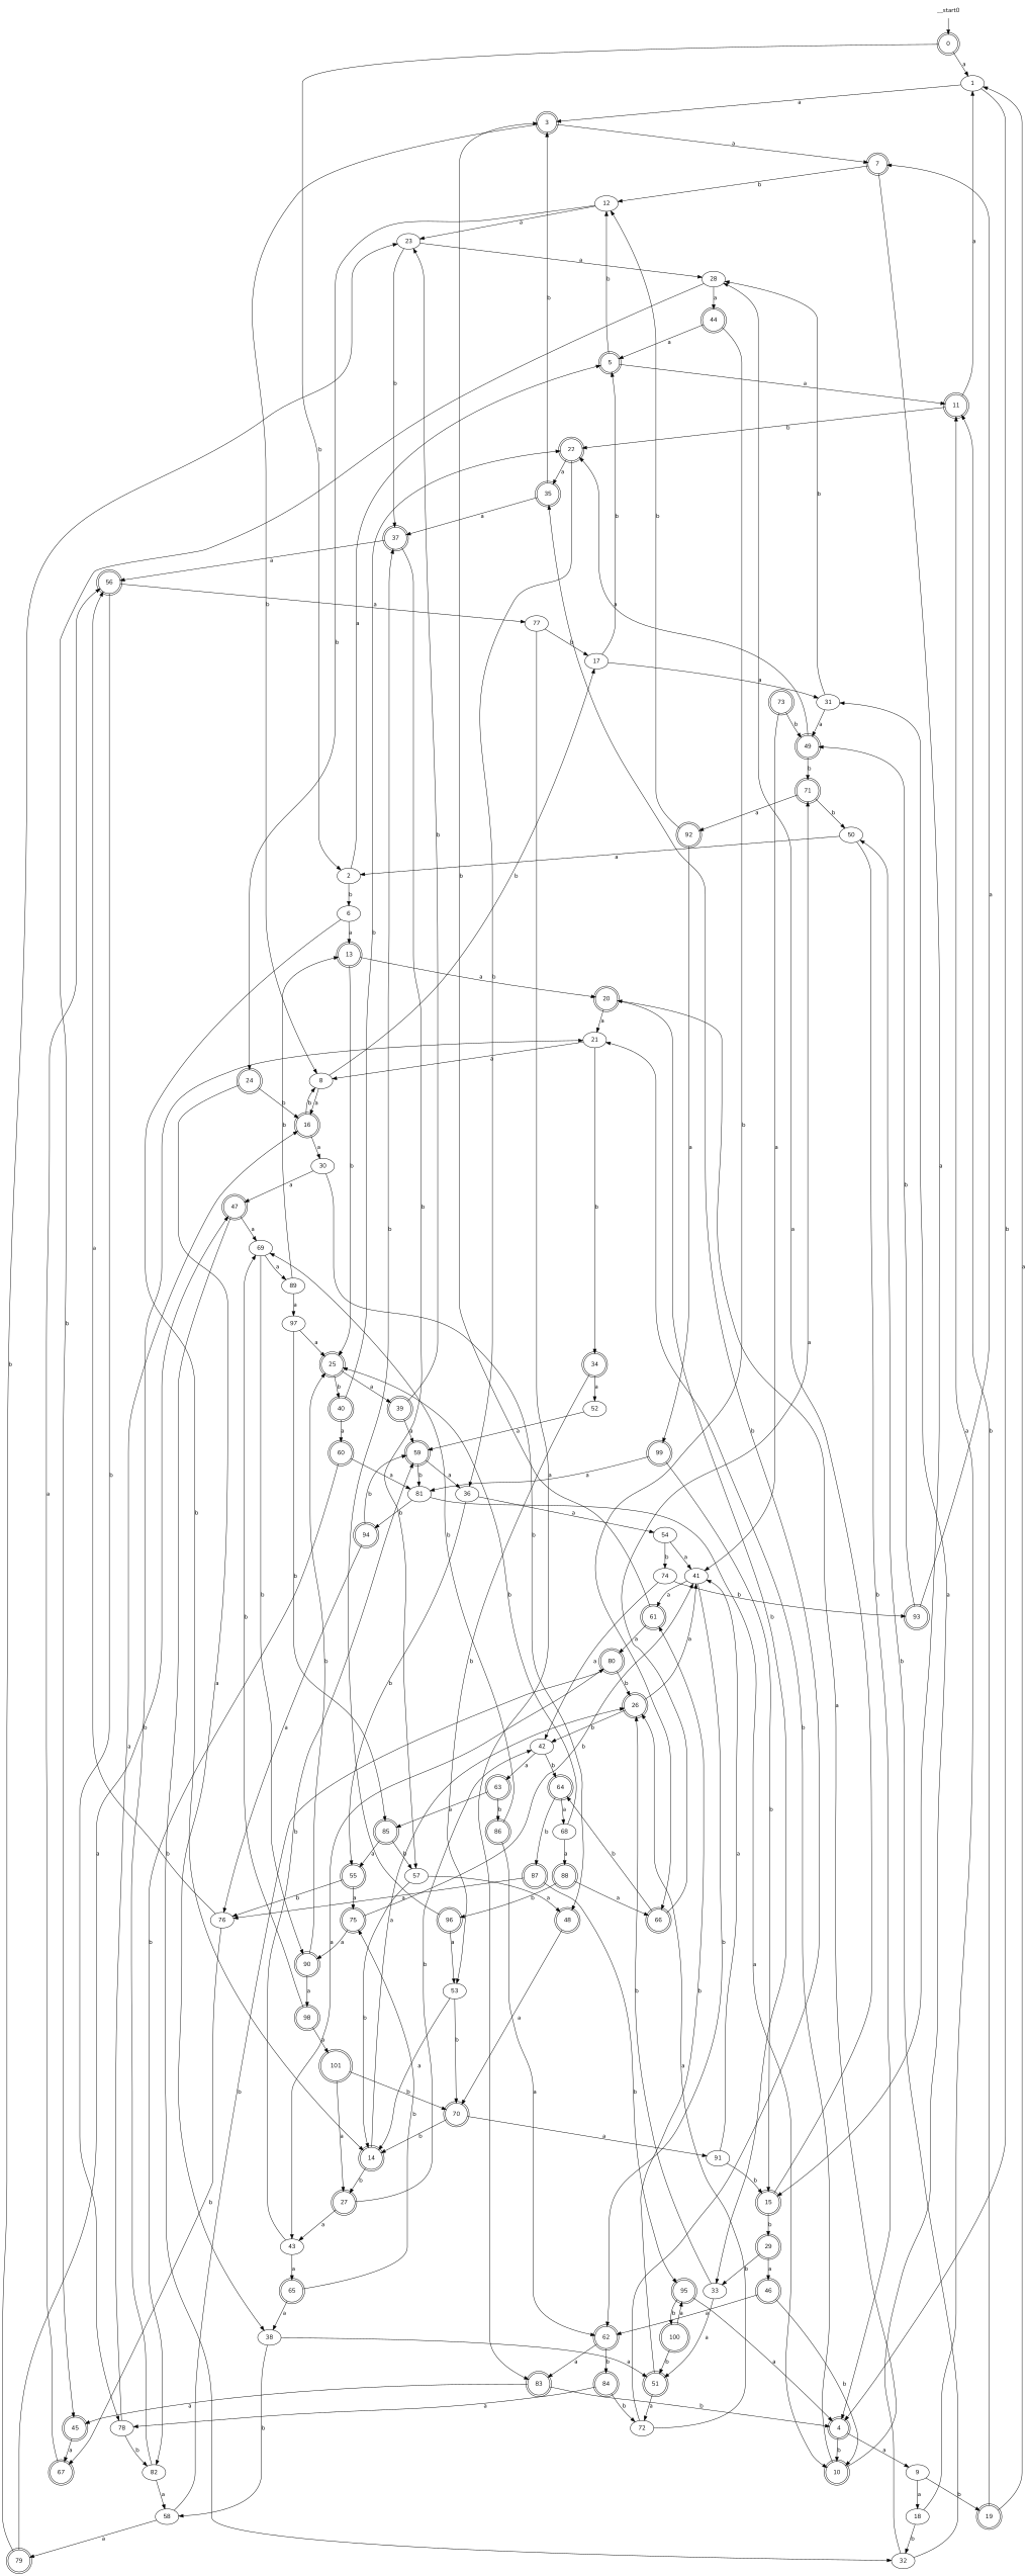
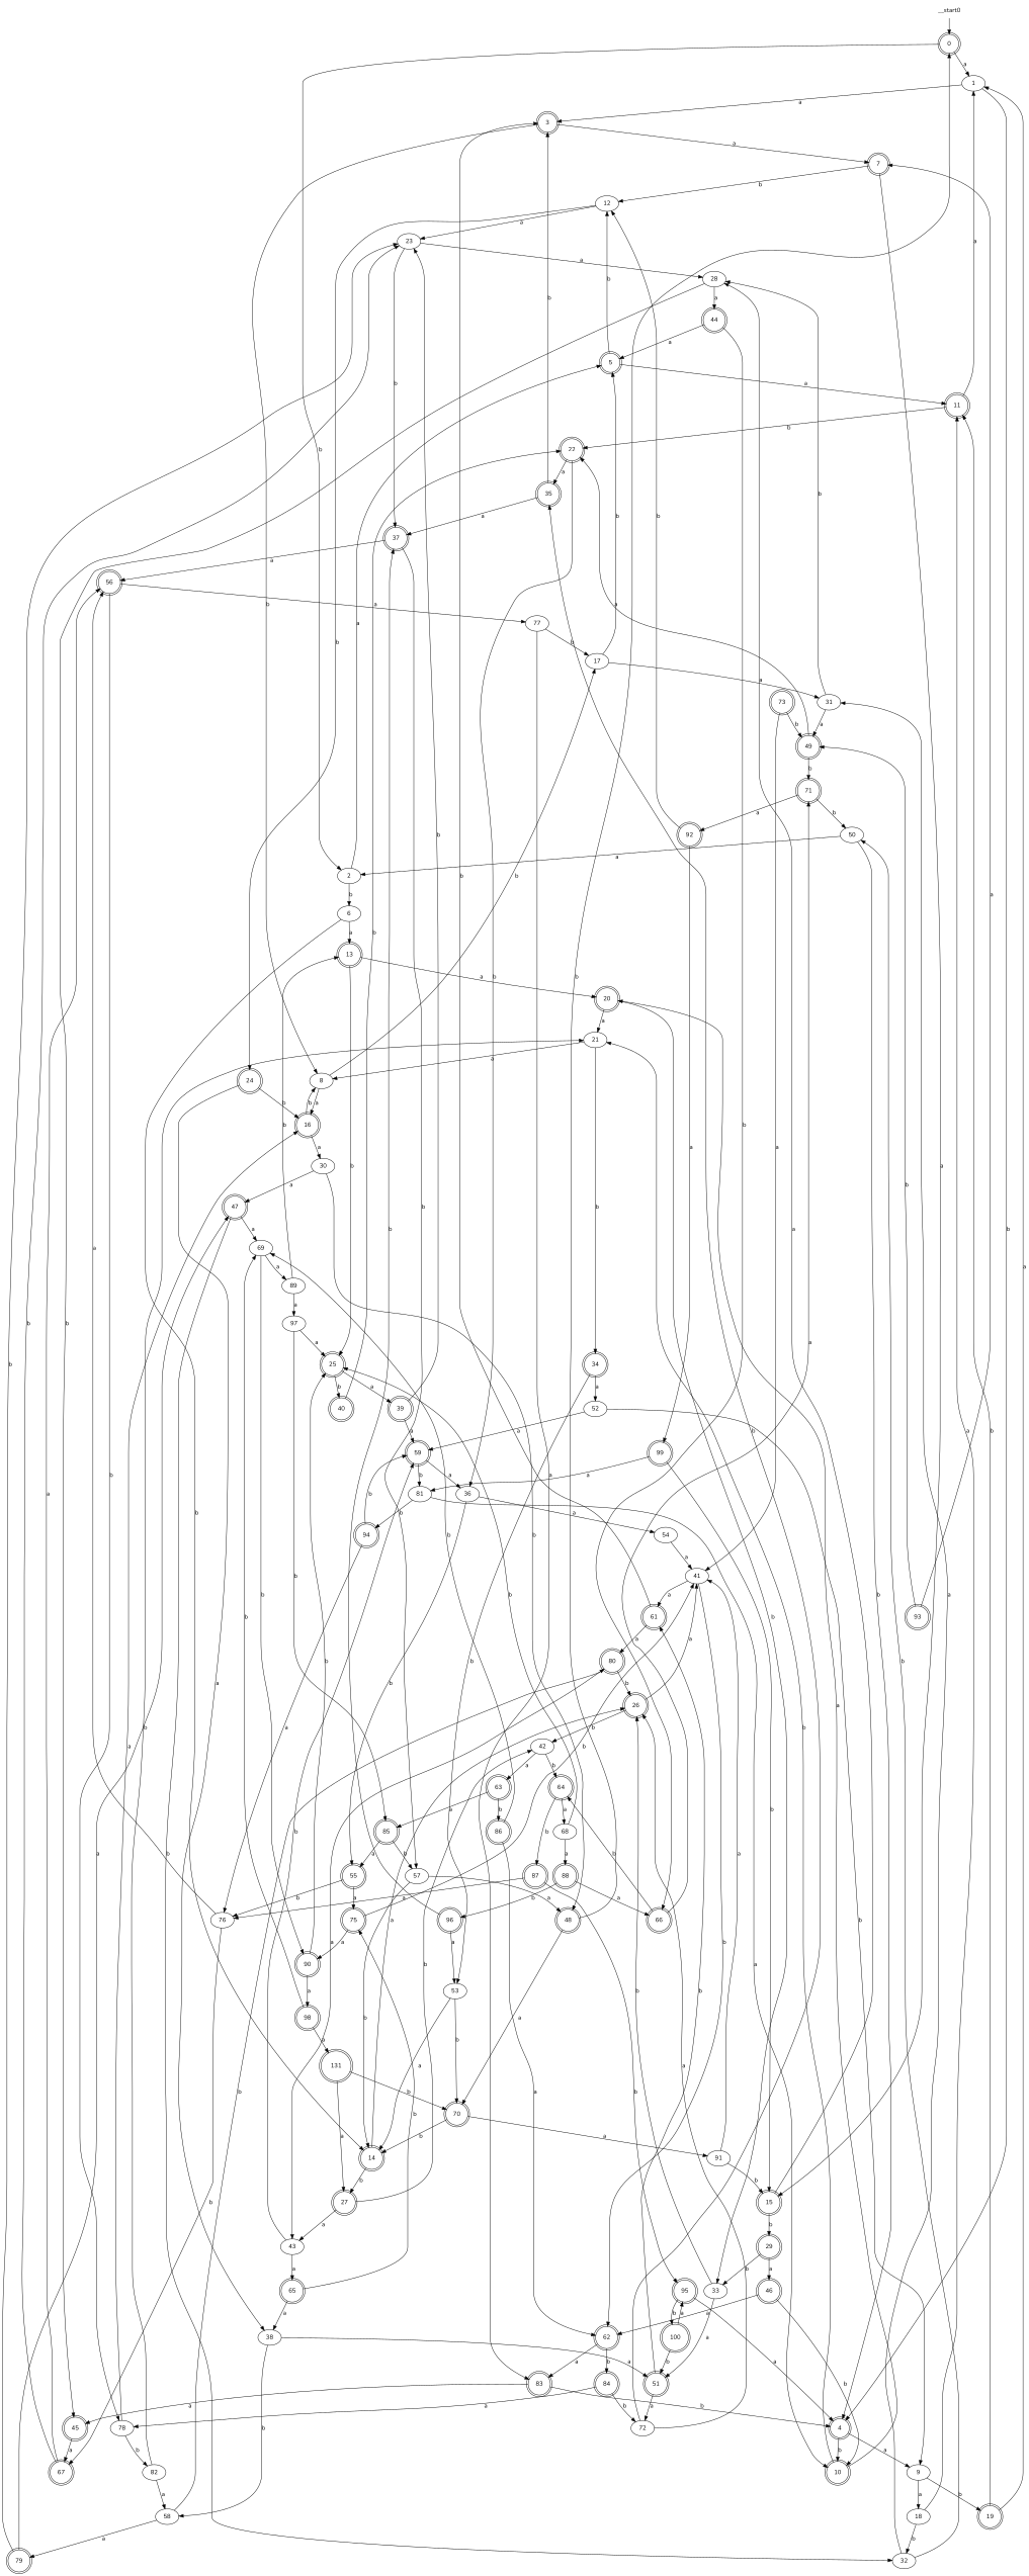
  digraph {
    fontname=Nunito
    node [fontname=Nunito shape=doublecircle]
    edge [fontname=Nunito]
    __start0 [shape=none]
    0
    1 [shape=""]
    2 [shape=""]
    3
    4
    5
    6 [shape=""]
    7
    8 [shape=""]
    9 [shape=""]
    10
    11
    12 [shape=""]
    13
    14
    15
    16
    17 [shape=""]
    18 [shape=""]
    19
    20
    21 [shape=""]
    22
    23 [shape=""]
    24
    25
    26
    27
    28 [shape=""]
    29
    30 [shape=""]
    31 [shape=""]
    32 [shape=""]
    33 [shape=""]
    34
    35
    36 [shape=""]
    37
    38 [shape=""]
    39
    40
    41 [shape=""]
    42 [shape=""]
    43 [shape=""]
    44
    45
    46
    47
    48
    49
    50 [shape=""]
    51
    52 [shape=""]
    53 [shape=""]
    54 [shape=""]
    55
    56
    57 [shape=""]
    58 [shape=""]
    59
-   60
    61
    62
    63
    64
    65
    66
    67
    69 [shape=""]
    70
    71
    72 [shape=""]
-   74 [shape=""]
    75
    76 [shape=""]
    77 [shape=""]
    78 [shape=""]
    79
    80
    81 [shape=""]
    82 [shape=""]
    83
    84
    85
    86
    68 [shape=""]
    87
    88
    89 [shape=""]
    90
    91 [shape=""]
    92
    73
    93
    94
    95
    96
    97 [shape=""]
    98
    99
    100
-   101
+   101 [label=131]
    __start0 -> 0
    0 -> 1 [label=a]
    0 -> 2 [label=b]
    1 -> 3 [label=a]
    1 -> 4 [label=b]
    2 -> 5 [label=a]
    2 -> 6 [label=b]
    3 -> 7 [label=a]
    3 -> 8 [label=b]
    4 -> 9 [label=a]
    4 -> 10 [label=b]
    5 -> 11 [label=a]
    5 -> 12 [label=b]
    6 -> 13 [label=a]
    6 -> 14 [label=b]
    7 -> 12 [label=b]
    7 -> 15 [label=a]
    8 -> 16 [label=a]
    8 -> 17 [label=b]
    9 -> 18 [label=a]
    9 -> 19 [label=b]
    10 -> 20 [label=a]
    10 -> 21 [label=b]
    11 -> 1 [label=a]
    11 -> 22 [label=b]
    12 -> 23 [label=a]
    12 -> 24 [label=b]
    13 -> 20 [label=a]
    13 -> 25 [label=b]
    14 -> 26 [label=a]
    14 -> 27 [label=b]
    15 -> 28 [label=a]
    15 -> 29 [label=b]
    16 -> 8 [label=b]
    16 -> 30 [label=a]
    17 -> 5 [label=b]
    17 -> 31 [label=a]
    18 -> 11 [label=a]
    18 -> 32 [label=b]
    19 -> 1 [label=a]
    19 -> 11 [label=b]
    20 -> 21 [label=a]
    20 -> 33 [label=b]
    21 -> 8 [label=a]
    21 -> 34 [label=b]
    22 -> 35 [label=a]
    22 -> 36 [label=b]
    23 -> 28 [label=a]
    23 -> 37 [label=b]
    24 -> 16 [label=b]
    24 -> 38 [label=a]
    25 -> 39 [label=a]
    25 -> 40 [label=b]
    26 -> 41 [label=a]
    26 -> 42 [label=b]
    27 -> 42 [label=b]
    27 -> 43 [label=a]
    28 -> 44 [label=a]
    28 -> 45 [label=b]
    29 -> 33 [label=b]
    29 -> 46 [label=a]
    30 -> 47 [label=a]
    30 -> 48 [label=b]
    31 -> 28 [label=b]
    31 -> 49 [label=a]
    32 -> 31 [label=a]
    32 -> 50 [label=b]
    33 -> 26 [label=b]
    33 -> 51 [label=a]
    34 -> 52 [label=a]
    34 -> 53 [label=b]
    35 -> 3 [label=b]
    35 -> 37 [label=a]
    36 -> 54 [label=a]
    36 -> 55 [label=b]
    37 -> 56 [label=a]
    37 -> 57 [label=b]
    38 -> 51 [label=a]
    38 -> 58 [label=b]
    39 -> 23 [label=b]
    39 -> 59 [label=a]
    40 -> 22 [label=b]
-   40 -> 60 [label=a]
    41 -> 61 [label=a]
    41 -> 62 [label=b]
    42 -> 63 [label=a]
    42 -> 64 [label=b]
    43 -> 59 [label=b]
    43 -> 65 [label=a]
    44 -> 5 [label=a]
    44 -> 66 [label=b]
    45 -> 67 [label=a]
    46 -> 10 [label=b]
    46 -> 62 [label=a]
    47 -> 32 [label=b]
    47 -> 69 [label=a]
+   48 -> 0 [label=b]
    48 -> 70 [label=a]
    49 -> 22 [label=a]
    49 -> 71 [label=b]
    50 -> 2 [label=a]
    50 -> 4 [label=b]
    51 -> 61 [label=b]
    51 -> 72 [label=a]
+   52 -> 9 [label=b]
    52 -> 59 [label=a]
    53 -> 14 [label=a]
    53 -> 70 [label=b]
    54 -> 41 [label=a]
-   54 -> 74 [label=b]
    55 -> 75 [label=a]
    55 -> 76 [label=b]
    56 -> 77 [label=a]
    56 -> 78 [label=b]
    57 -> 14 [label=b]
    57 -> 48 [label=a]
    58 -> 79 [label=a]
    58 -> 80 [label=b]
    59 -> 36 [label=a]
    59 -> 81 [label=b]
-   60 -> 81 [label=a]
-   60 -> 82 [label=b]
    61 -> 3 [label=b]
    61 -> 80 [label=a]
    62 -> 83 [label=a]
    62 -> 84 [label=b]
    63 -> 85 [label=a]
    63 -> 86 [label=b]
    64 -> 68 [label=a]
    64 -> 87 [label=b]
    65 -> 38 [label=a]
    65 -> 75 [label=b]
    66 -> 64 [label=b]
    66 -> 71 [label=a]
+   67 -> 23 [label=b]
    67 -> 56 [label=a]
    69 -> 89 [label=a]
    69 -> 90 [label=b]
    70 -> 14 [label=b]
    70 -> 91 [label=a]
    71 -> 50 [label=b]
    71 -> 92 [label=a]
    72 -> 26 [label=a]
    72 -> 35 [label=b]
-   74 -> 42 [label=a]
-   74 -> 93 [label=b]
    75 -> 41 [label=b]
    75 -> 90 [label=a]
    76 -> 56 [label=a]
    76 -> 67 [label=b]
    77 -> 17 [label=b]
    77 -> 83 [label=a]
    78 -> 16 [label=a]
    78 -> 82 [label=b]
    79 -> 23 [label=b]
    79 -> 47 [label=a]
    80 -> 26 [label=b]
    80 -> 43 [label=a]
    81 -> 10 [label=a]
    81 -> 94 [label=b]
    82 -> 21 [label=b]
    82 -> 58 [label=a]
    83 -> 4 [label=b]
    83 -> 45 [label=a]
    84 -> 72 [label=b]
    84 -> 78 [label=a]
    85 -> 55 [label=a]
    85 -> 57 [label=b]
    86 -> 62 [label=a]
    86 -> 69 [label=b]
    68 -> 25 [label=b]
    68 -> 88 [label=a]
    87 -> 76 [label=a]
    87 -> 95 [label=b]
    88 -> 66 [label=a]
    88 -> 96 [label=b]
    89 -> 13 [label=b]
    89 -> 97 [label=a]
    90 -> 25 [label=b]
    90 -> 98 [label=a]
    91 -> 15 [label=b]
    91 -> 41 [label=a]
    92 -> 12 [label=b]
    92 -> 99 [label=a]
    73 -> 41 [label=a]
    73 -> 49 [label=b]
    93 -> 7 [label=a]
    93 -> 49 [label=b]
    94 -> 59 [label=b]
    94 -> 76 [label=a]
    95 -> 4 [label=a]
    95 -> 100 [label=b]
    96 -> 37 [label=b]
    96 -> 53 [label=a]
    97 -> 25 [label=a]
    97 -> 85 [label=b]
    98 -> 69 [label=b]
    98 -> 101 [label=a]
    99 -> 15 [label=b]
    99 -> 81 [label=a]
    100 -> 51 [label=b]
    100 -> 95 [label=a]
    101 -> 27 [label=a]
    101 -> 70 [label=b]
  }
